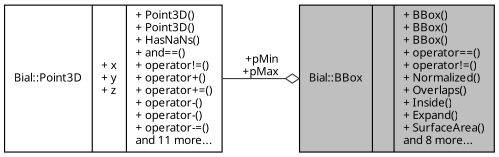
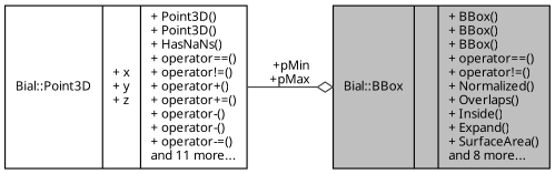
  digraph {
    rankdir=LR
    fontname="Noto Sans"
    node [color=black fontname="Noto Sans" fontsize=10 shape=record style=filled]
    n1 [fillcolor=grey75 fontcolor=black height=0.2 label="{Bial::BBox\n||+ BBox()\l+ BBox()\l+ BBox()\l+ operator==()\l+ operator!=()\l+ Normalized()\l+ Overlaps()\l+ Inside()\l+ Expand()\l+ SurfaceArea()\land 8 more...\l}" width=0.4]
-   n2 [fillcolor=white height=0.2 label="{Bial::Point3D\n|+ x\l+ y\l+ z\l|+ Point3D()\l+ Point3D()\l+ HasNaNs()\l+ and==()\l+ operator!=()\l+ operator+()\l+ operator+=()\l+ operator-()\l+ operator-()\l+ operator-=()\land 11 more...\l}" width=0.4]
+   n2 [fillcolor=white height=0.2 label="{Bial::Point3D\n|+ x\l+ y\l+ z\l|+ Point3D()\l+ Point3D()\l+ HasNaNs()\l+ operator==()\l+ operator!=()\l+ operator+()\l+ operator+=()\l+ operator-()\l+ operator-()\l+ operator-=()\land 11 more...\l}" width=0.4]
    n2 -> n1 [arrowhead=odiamond color=grey25 fontname="Noto Sans" fontsize=10 label=" +pMin\n+pMax" labelfontname=Helvetica labelfontsize=10 style=solid]
  }
